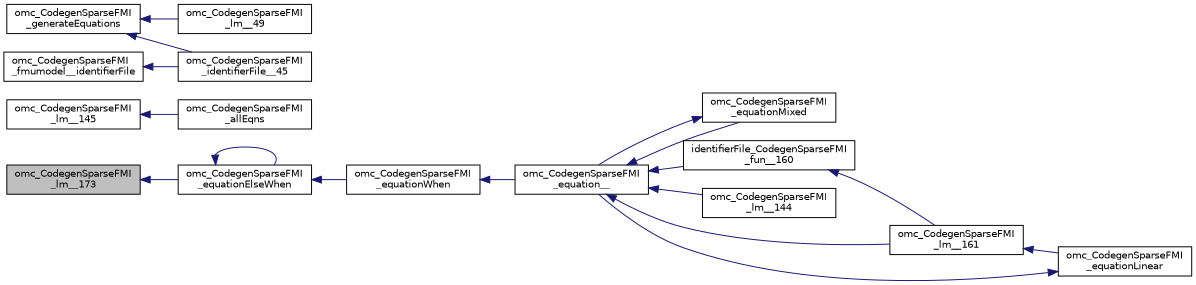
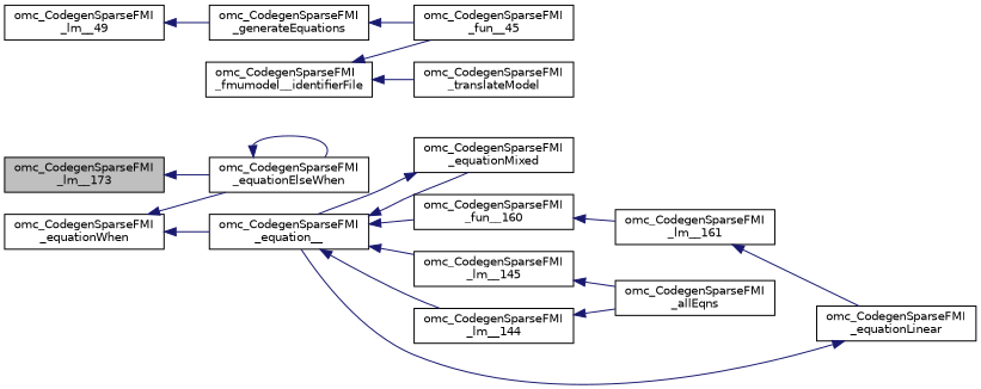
  digraph {
    rankdir=LR
    node [color=black fillcolor=white fontname=Helvetica fontsize=10 shape=record style=filled]
    edge [color=midnightblue dir=back fontname=Helvetica fontsize=10 labelfontname=Helvetica labelfontsize=10 style=solid]
    n1 [fillcolor=grey75 fontcolor=black height=0.2 label="omc_CodegenSparseFMI\l_lm__173" width=0.4]
    n2 [height=0.2 label="omc_CodegenSparseFMI\l_equationElseWhen" width=0.4]
    n3 [height=0.2 label="omc_CodegenSparseFMI\l_equationWhen" width=0.4]
    n4 [height=0.2 label="omc_CodegenSparseFMI\l_equation__" width=0.4]
    n5 [height=0.2 label="omc_CodegenSparseFMI\l_equationMixed" width=0.4]
-   n6 [height=0.2 label="identifierFile_CodegenSparseFMI\l_fun__160" width=0.4]
+   n6 [height=0.2 label="omc_CodegenSparseFMI\l_fun__160" width=0.4]
    n7 [height=0.2 label="omc_CodegenSparseFMI\l_lm__145" width=0.4]
    n8 [height=0.2 label="omc_CodegenSparseFMI\l_lm__144" width=0.4]
    n9 [height=0.2 label="omc_CodegenSparseFMI\l_lm__161" width=0.4]
    n10 [height=0.2 label="omc_CodegenSparseFMI\l_allEqns" width=0.4]
    n11 [height=0.2 label="omc_CodegenSparseFMI\l_equationLinear" width=0.4]
    n12 [height=0.2 label="omc_CodegenSparseFMI\l_lm__49" width=0.4]
    n13 [height=0.2 label="omc_CodegenSparseFMI\l_generateEquations" width=0.4]
-   n14 [height=0.2 label="omc_CodegenSparseFMI\l_identifierFile__45" width=0.4]
+   n14 [height=0.2 label="omc_CodegenSparseFMI\l_fun__45" width=0.4]
    n15 [height=0.2 label="omc_CodegenSparseFMI\l_fmumodel__identifierFile" width=0.4]
+   n16 [height=0.2 label="omc_CodegenSparseFMI\l_translateModel" width=0.4]
    n1 -> n2
    n2 -> n2
-   n2 -> n3
+   n3 -> n2
    n3 -> n4
    n4 -> n5
    n4 -> n6
-   n4 -> n9
+   n4 -> n7
    n4 -> n8
    n5 -> n4
    n6 -> n9
    n7 -> n10
+   n8 -> n10
    n9 -> n11
    n11 -> n4
-   n13 -> n12
+   n12 -> n13
    n13 -> n14
    n15 -> n14
+   n15 -> n16
  }
